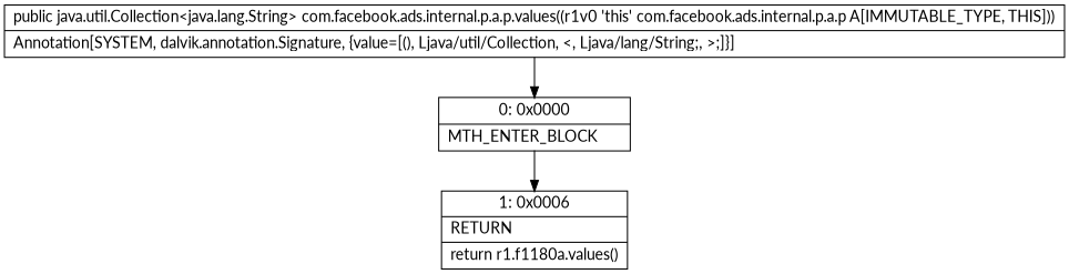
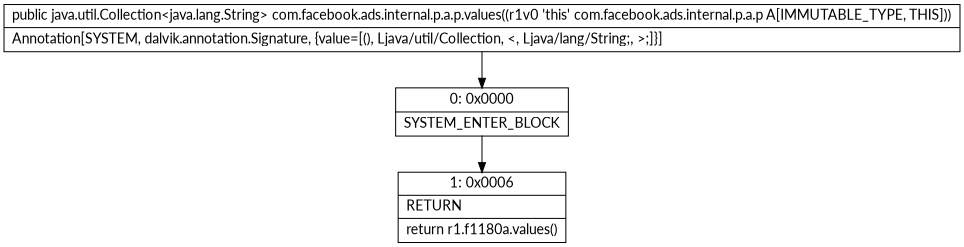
  digraph {
    fontname=Lato
    node [shape=record fontname=Lato]
    edge [fontname=Lato]
-   n1 [label="{0\:\ 0x0000|MTH_ENTER_BLOCK\l}"]
+   n1 [label="{0\:\ 0x0000|SYSTEM_ENTER_BLOCK\l}"]
    n2 [label="{1\:\ 0x0006|RETURN\l|return r1.f1180a.values()\l}"]
    n3 [label="{public java.util.Collection\<java.lang.String\> com.facebook.ads.internal.p.a.p.values((r1v0 'this' com.facebook.ads.internal.p.a.p A[IMMUTABLE_TYPE, THIS]))  | Annotation[SYSTEM, dalvik.annotation.Signature, \{value=[(), Ljava\/util\/Collection, \<, Ljava\/lang\/String;, \>;]\}]\l}"]
    n1 -> n2
    n3 -> n1
  }
